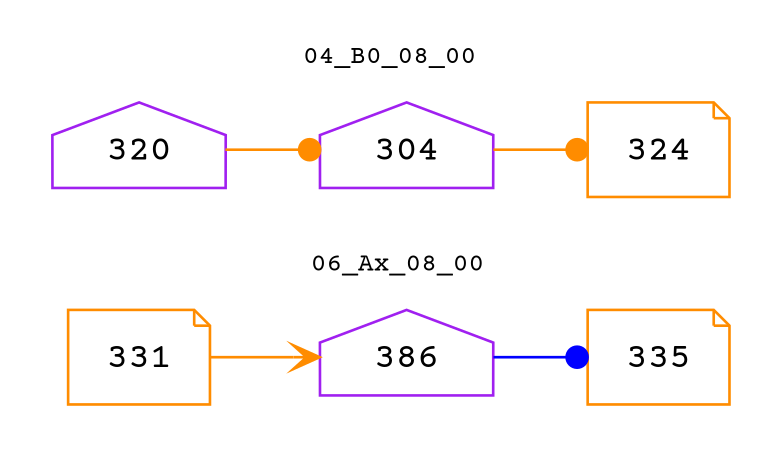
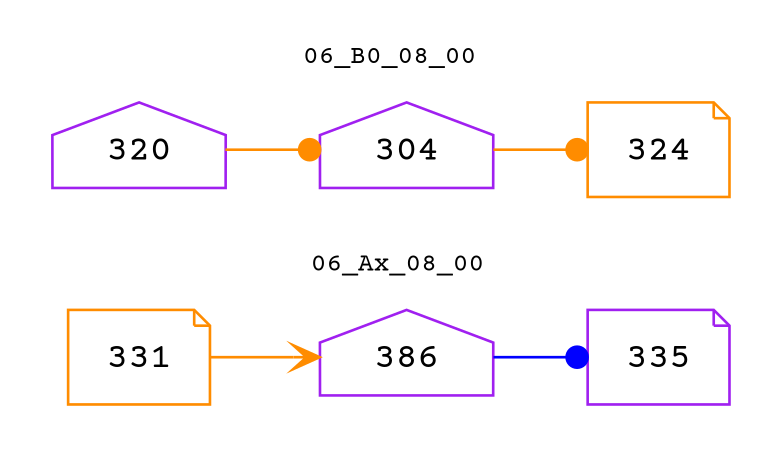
  digraph {
    fontname="Courier Prime"
    rankdir=LR
    node [color=purple fontname="Courier Prime" shape=note]
    edge [arrowhead=dot color=darkorange fontname="Courier Prime"]
    n1 [color=darkorange label=331]
    n2 [label=386 shape=house]
-   n3 [color=darkorange label=335]
+   n3 [label=335]
    n4 [label=320 shape=house]
    n5 [label=304 shape=house]
    n6 [color=darkorange label=324]
    subgraph cluster_1 {
      color=white
      fontsize=10
      label="06_Ax_08_00"
      n1
      n2
      n3
    }
    subgraph cluster_2 {
      color=white
      fontsize=10
-     label="04_B0_08_00"
+     label="06_B0_08_00"
      n4
      n5
      n6
    }
    n1 -> n2 [arrowhead=vee]
    n2 -> n3 [color=blue]
    n4 -> n5
    n5 -> n6
  }
